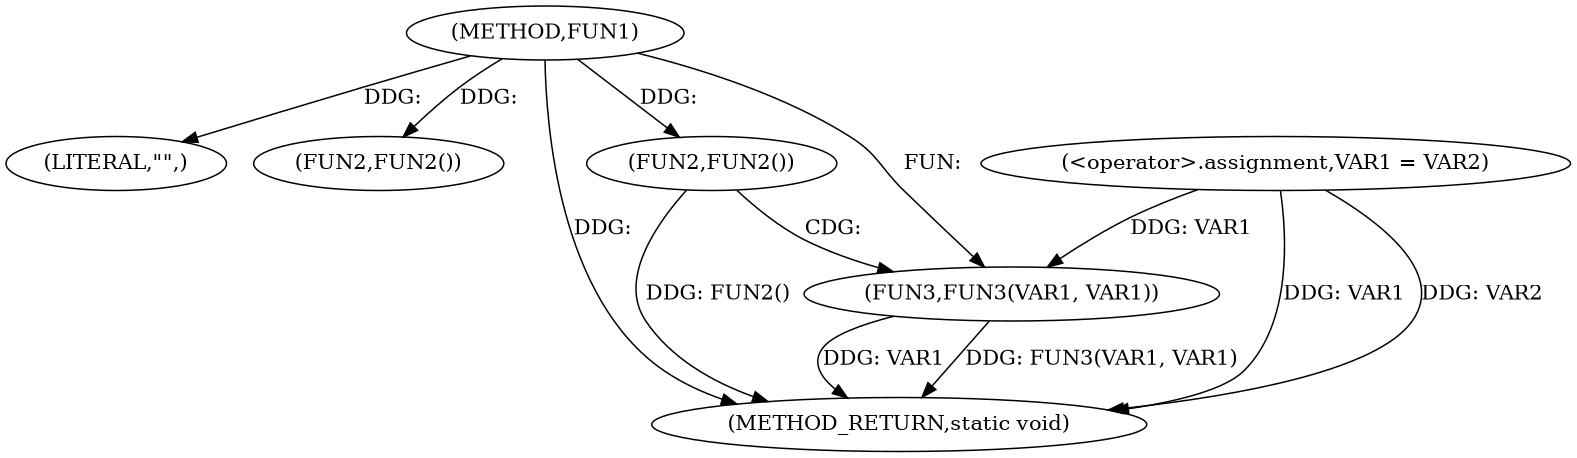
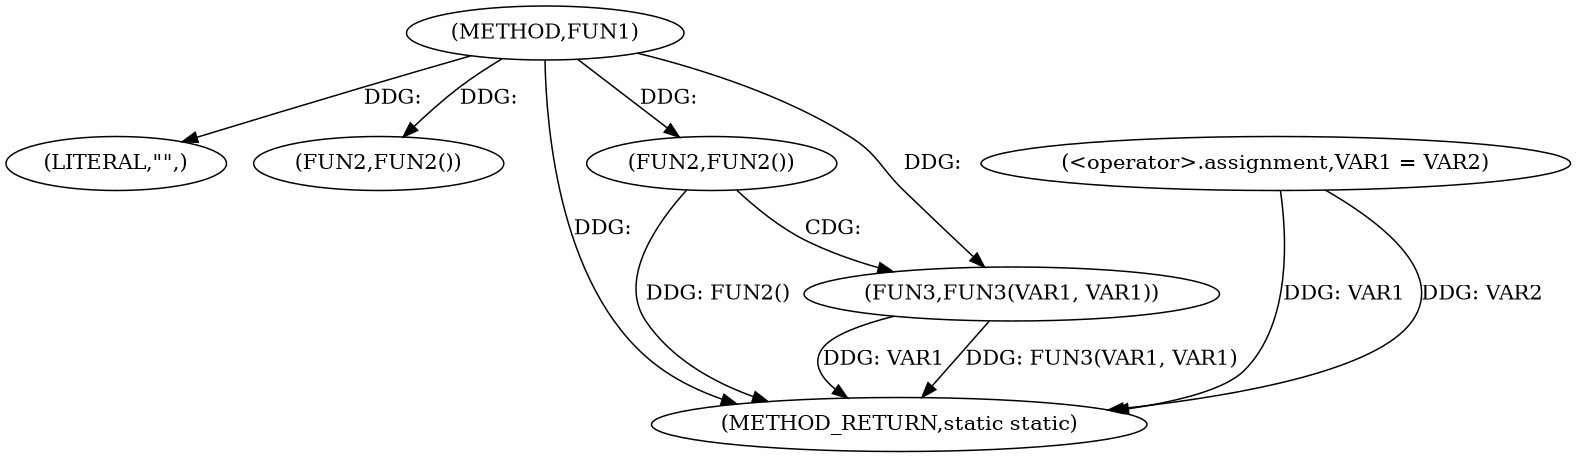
  digraph {
    n1 [label="(METHOD,FUN1)"]
    n2 [label="(LITERAL,\"\",)"]
    n3 [label="(FUN2,FUN2())"]
    n4 [label="(FUN2,FUN2())"]
    n5 [label="(FUN3,FUN3(VAR1, VAR1))"]
-   n6 [label="(METHOD_RETURN,static void)"]
+   n6 [label="(METHOD_RETURN,static static)"]
    n7 [label="(<operator>.assignment,VAR1 = VAR2)"]
    n1 -> n2 [label="DDG: "]
    n1 -> n3 [label="DDG: "]
    n1 -> n4 [label="DDG: "]
-   n1 -> n5 [label="FUN: "]
+   n1 -> n5 [label="DDG: "]
    n1 -> n6 [label="DDG: "]
    n4 -> n5 [label="CDG: "]
    n4 -> n6 [label="DDG: FUN2()"]
    n5 -> n6 [label="DDG: VAR1"]
    n5 -> n6 [label="DDG: FUN3(VAR1, VAR1)"]
-   n7 -> n5 [label="DDG: VAR1"]
    n7 -> n6 [label="DDG: VAR1"]
    n7 -> n6 [label="DDG: VAR2"]
  }
